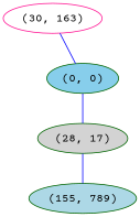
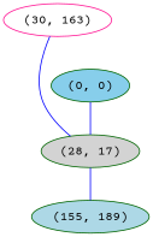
  graph {
    fontname="Courier Prime"
    node [color=darkgreen fontname="Courier Prime" style=filled]
    edge [color=blue fontname="Courier Prime"]
    "(30, 163)" [color=deeppink fillcolor=white]
    "(28, 17)" [fillcolor=lightgrey]
-   "(155, 189)" [fillcolor=lightblue label="(155, 789)"]
+   "(155, 189)" [fillcolor=lightblue]
    "(0, 0)" [fillcolor=skyblue]
-   "(30, 163)" -- "(0, 0)" [weight=1]
+   "(30, 163)" -- "(28, 17)" [weight=1]
    "(28, 17)" -- "(155, 189)" [weight=2]
    "(0, 0)" -- "(28, 17)" [weight=4]
  }
